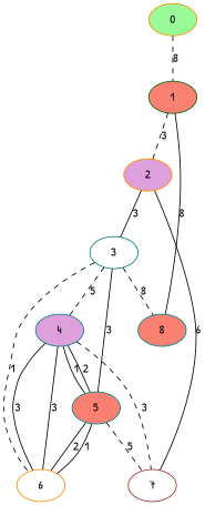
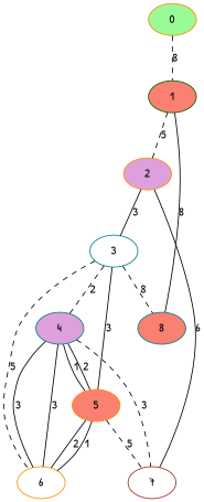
  graph {
    fontname="Patrick Hand"
    node [color=teal fillcolor=salmon fontname="Patrick Hand" style=filled weight=1]
    edge [fontname="Patrick Hand" style=solid]
    0 [color=darkorange fillcolor=palegreen]
    1 [color=darkgreen]
    8 [weight=4]
    2 [color=darkorange fillcolor=plum]
    3 [fillcolor=white]
    7 [color=brown fillcolor=white weight=2]
    4 [fillcolor=plum]
-   5
+   5 [color=darkorange]
    6 [color=darkorange fillcolor=white]
    0 -- 1 [label=8 style=dashed]
    1 -- 8 [label=8]
-   1 -- 2 [label=3 style=dashed]
+   1 -- 2 [label=5 style=dashed]
    2 -- 3 [label=3]
    2 -- 7 [label=6]
    3 -- 8 [label=8 style=dashed]
-   3 -- 4 [label=5 style=dashed]
+   3 -- 4 [label=2 style=dashed]
    3 -- 5 [label=3]
-   3 -- 6 [label=1 style=dashed]
+   3 -- 6 [label=5 style=dashed]
    4 -- 7 [label=3 style=dashed]
    4 -- 5 [label=1]
    4 -- 5 [label=2]
    4 -- 6 [label=3]
    4 -- 6 [label=3]
    5 -- 7 [label=5 style=dashed]
    5 -- 6 [label=2]
    5 -- 6 [label=1]
  }
